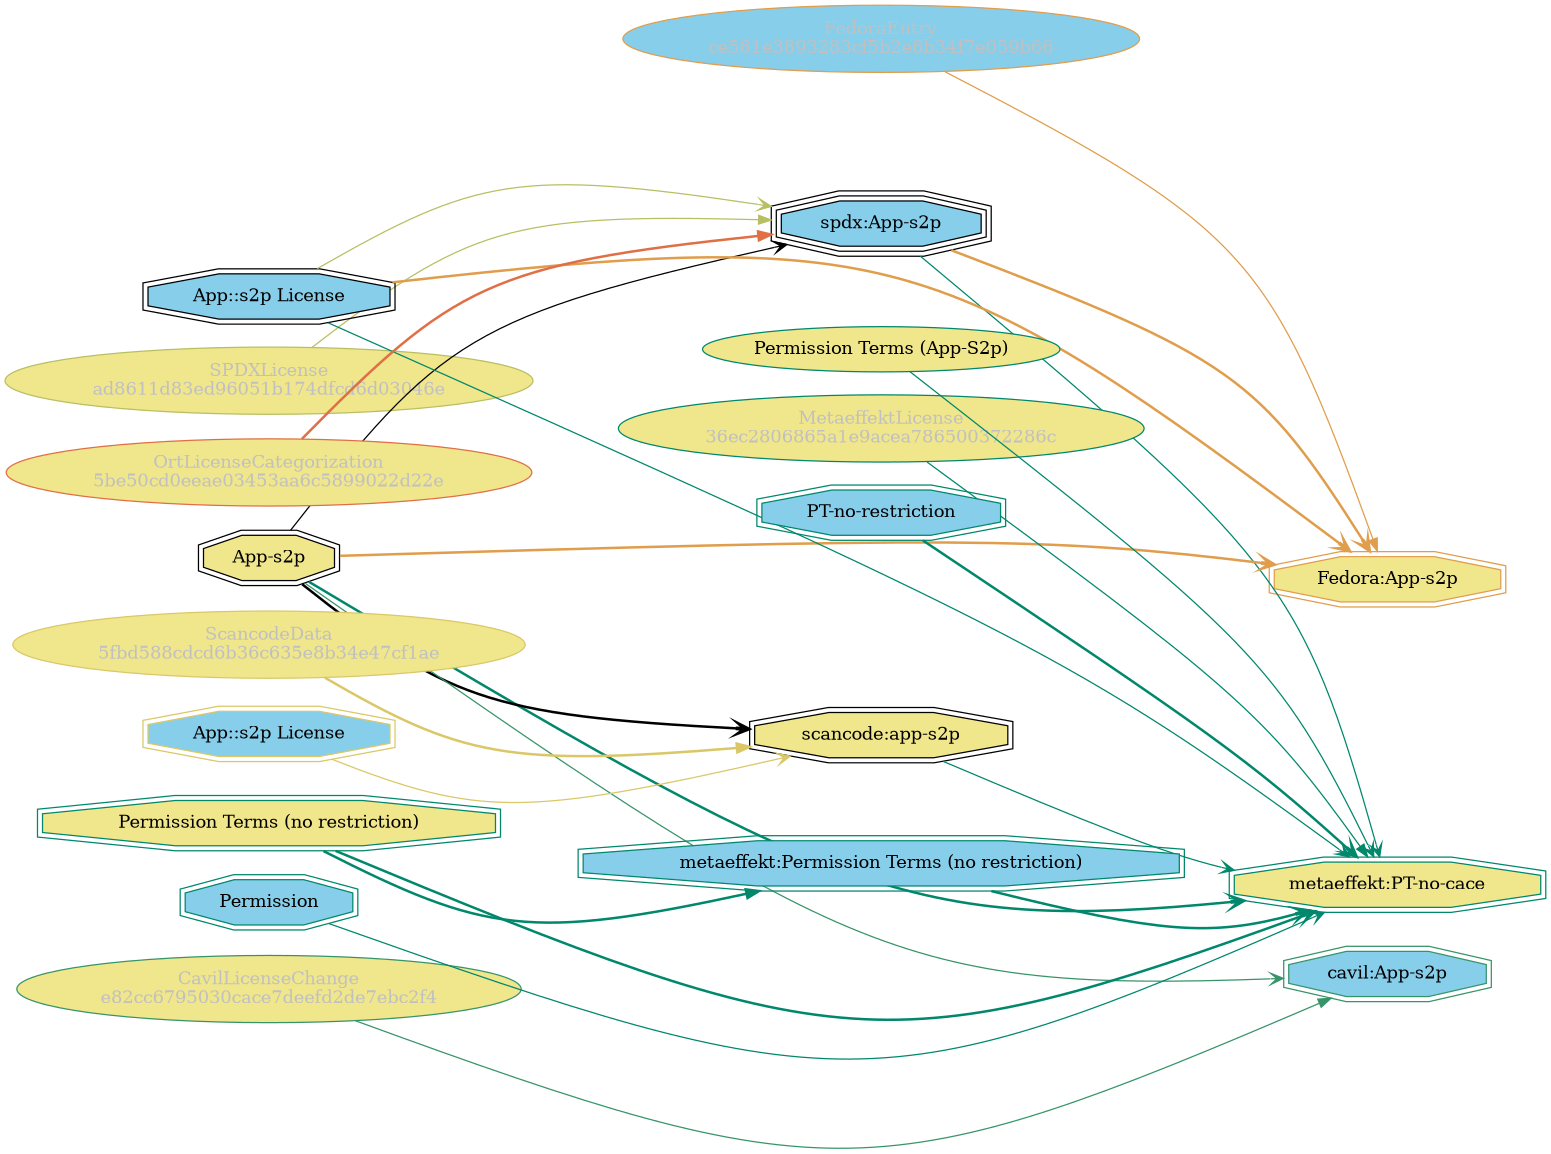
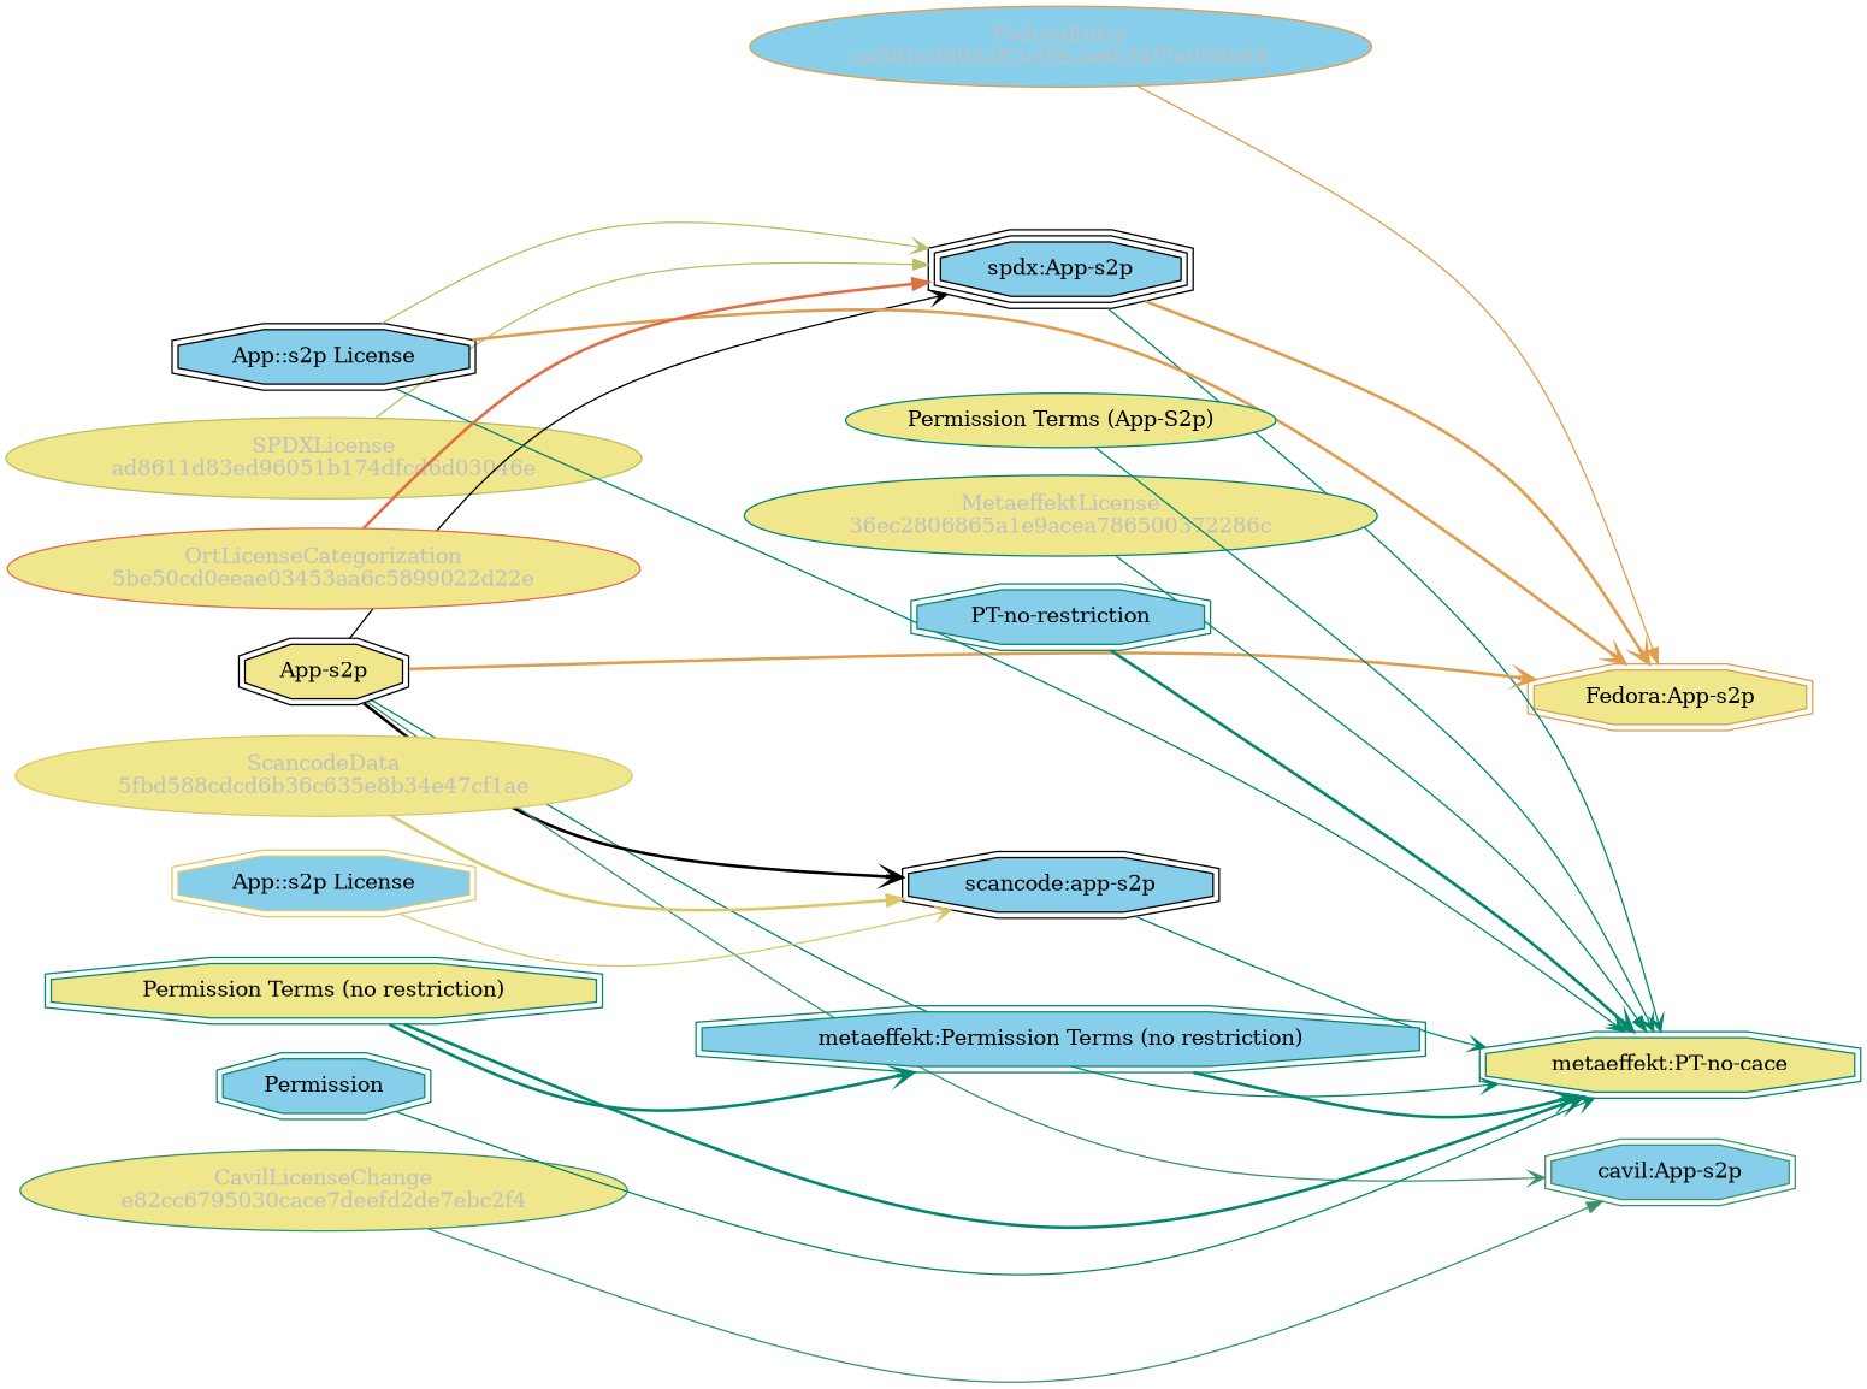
  strict digraph {
    rankdir=LR
    splines=curved
    node [color="#00876c" fillcolor=khaki shape=doubleoctagon style=filled]
    edge [color="#00876c" style=solid weight=0.5 arrowhead=vee]
    n1 [color="#b8bf62" fontcolor=gray label="SPDXLicense\nad8611d83ed96051b174dfcd6d03046e" shape=ellipse]
    n2 [fillcolor=skyblue label="spdx:App-s2p" shape=tripleoctagon color=""]
    n3 [color="#e09d4b" label="Fedora:App-s2p"]
    n4 [label="metaeffekt:PT-no-cace"]
    n5 [label="App-s2p" color=""]
-   n6 [label="scancode:app-s2p" color=""]
+   n6 [fillcolor=skyblue label="scancode:app-s2p" color=""]
    n7 [color="#379469" fillcolor=skyblue label="cavil:App-s2p"]
    n8 [fillcolor=skyblue label="App::s2p License" color=""]
    n9 [color="#e09d4b" fillcolor=skyblue fontcolor=gray label="FedoraEntry\nce561e3893283cf5b2e6b34f7e059b66" shape=ellipse]
    n10 [color="#dac767" fontcolor=gray label="ScancodeData\n5fbd588cdcd6b36c635e8b34e47cf1ae" shape=ellipse]
    n11 [color="#dac767" fillcolor=skyblue label="App::s2p License"]
    n12 [color="#e06f45" fontcolor=gray label="OrtLicenseCategorization\n5be50cd0eeae03453aa6c5899022d22e" shape=ellipse]
    n13 [color="#379469" fontcolor=gray label="CavilLicenseChange\ne82cc6795030cace7deefd2de7ebc2f4" shape=ellipse]
    n14 [fillcolor=skyblue label=Permission]
    n15 [fontcolor=gray label="MetaeffektLicense\n36ec2806865a1e9acea786500372286c" shape=ellipse]
    n16 [fillcolor=skyblue label="PT-no-restriction"]
    n17 [fillcolor=skyblue label="metaeffekt:Permission Terms (no restriction)"]
    n18 [label="Permission Terms (no restriction)"]
    n19 [label="Permission Terms (App-S2p)" shape=ellipse]
    n1 -> n2 [color="#b8bf62" arrowhead=""]
    n2 -> n3 [color="#e09d4b" style=bold weight=0.7]
    n2 -> n4 [weight=0.7]
    n5 -> n2 [weight=0.7 color=""]
    n5 -> n3 [color="#e09d4b" style=bold weight=0.7]
-   n5 -> n4 [style=bold]
+   n5 -> n4
    n5 -> n6 [style=bold weight=0.7 color=""]
    n5 -> n7 [color="#379469" weight=0.7]
    n6 -> n4
    n8 -> n2 [color="#b8bf62" weight=0.7]
    n8 -> n3 [color="#e09d4b" style=bold]
    n8 -> n4
    n9 -> n3 [color="#e09d4b" arrowhead=""]
    n10 -> n6 [color="#dac767" style=bold arrowhead=""]
    n11 -> n6 [color="#dac767" weight=0.7]
    n12 -> n2 [color="#e06f45" style=bold arrowhead=""]
    n13 -> n7 [color="#379469" arrowhead=""]
    n14 -> n4
    n15 -> n4 [arrowhead=""]
    n16 -> n4 [style=bold weight=0.7]
    n17 -> n4 [style=bold weight=0.7]
    n18 -> n4 [style=bold]
-   n18 -> n17 [arrowhead=normal style=bold weight=0.7]
+   n18 -> n17 [style=bold weight=0.7]
    n19 -> n4
  }
